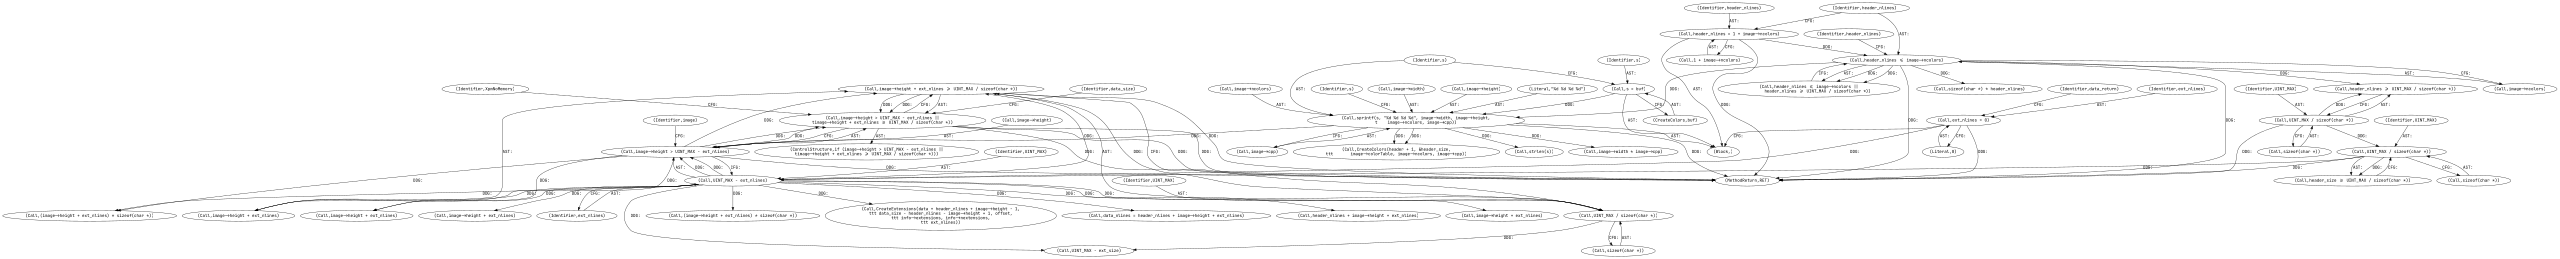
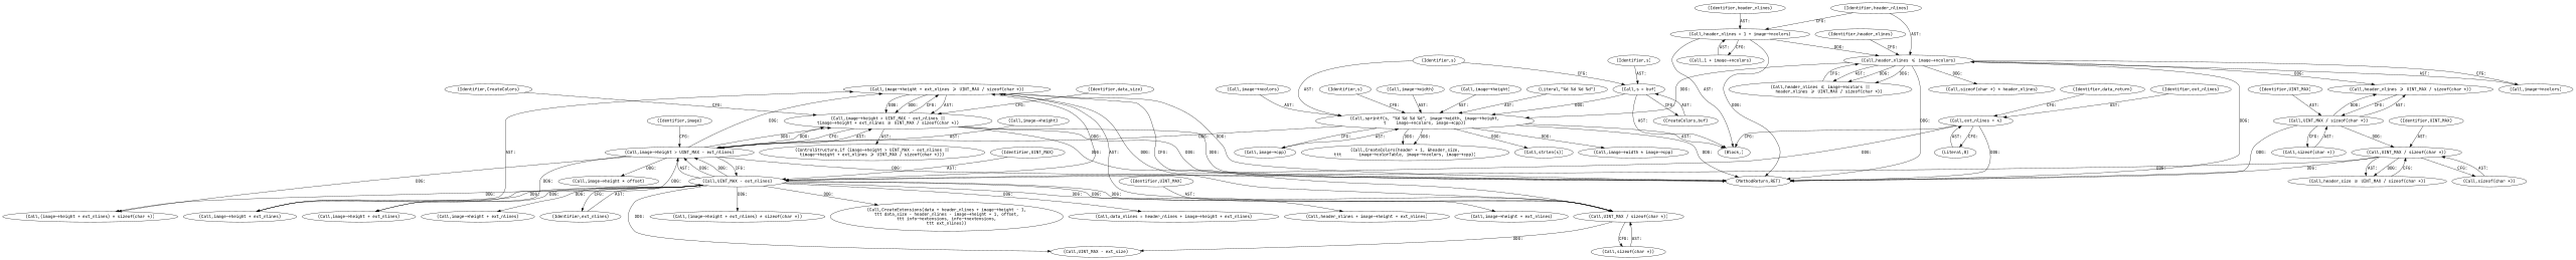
  digraph {
    fontname="JetBrains Mono"
    node [fontname="JetBrains Mono"]
    edge [fontname="JetBrains Mono"]
    n1 [label="(Call,image->height + ext_nlines >= UINT_MAX / sizeof(char *))"]
    n2 [label="(Call,UINT_MAX / sizeof(char *))"]
    n3 [label="(Call,image->height > UINT_MAX - ext_nlines ||\n\timage->height + ext_nlines >= UINT_MAX / sizeof(char *))"]
    n4 [label="(MethodReturn,RET)"]
    n5 [label="(Call,UINT_MAX - ext_size)"]
    n6 [label="(Call,sizeof(char *))"]
    n7 [label="(Call,image->height > UINT_MAX - ext_nlines)"]
    n8 [label="(ControlStructure,if (image->height > UINT_MAX - ext_nlines ||\n\timage->height + ext_nlines >= UINT_MAX / sizeof(char *)))"]
    n9 [label="(Call,UINT_MAX - ext_nlines)"]
    n10 [label="(Call,image->height + ext_nlines)"]
    n11 [label="(Call,image->height + ext_nlines)"]
    n12 [label="(Call,(image->height + ext_nlines) * sizeof(char *))"]
+   n13 [label="(Call,image->height * offset)"]
    n14 [label="(Call,image->height + ext_nlines)"]
    n15 [label="(Call,(image->height + ext_nlines) * sizeof(char *))"]
    n16 [label="(Call,CreateExtensions(data + header_nlines + image->height - 1,\n\t\t\t data_size - header_nlines - image->height + 1, offset,\n\t\t\t info->extensions, info->nextensions,\n\t\t\t ext_nlines))"]
    n17 [label="(Call,data_nlines = header_nlines + image->height + ext_nlines)"]
    n18 [label="(Call,header_nlines + image->height + ext_nlines)"]
    n19 [label="(Call,image->height + ext_nlines)"]
    n20 [label="(Identifier,ext_nlines)"]
    n21 [label="(Call,sprintf(s, \"%d %d %d %d\", image->width, image->height,\n\t    image->ncolors, image->cpp))"]
    n22 [label="(Call,CreateColors(header + 1, &header_size,\n\t\t\t       image->colorTable, image->ncolors, image->cpp))"]
    n23 [label="(Call,strlen(s))"]
    n24 [label="(Call,image->width * image->cpp)"]
    n25 [label="(Call,image->cpp)"]
    n26 [label="(Block,)"]
    n27 [label="(Call,s = buf)"]
    n28 [label="(CreateColors,buf)"]
    n29 [label="(Call,header_nlines <= image->ncolors)"]
    n30 [label="(Call,sizeof(char *) * header_nlines)"]
    n31 [label="(Call,header_nlines >= UINT_MAX / sizeof(char *))"]
    n32 [label="(Call,image->ncolors)"]
    n33 [label="(Call,header_nlines <= image->ncolors ||\n       header_nlines >= UINT_MAX / sizeof(char *))"]
    n34 [label="(Call,UINT_MAX / sizeof(char *))"]
    n35 [label="(Call,header_nlines = 1 + image->ncolors)"]
    n36 [label="(Call,1 + image->ncolors)"]
    n37 [label="(Call,UINT_MAX / sizeof(char *))"]
    n38 [label="(Call,sizeof(char *))"]
    n39 [label="(Call,header_size >= UINT_MAX / sizeof(char *))"]
    n40 [label="(Call,sizeof(char *))"]
-   n41 [label="(Call,ext_nlines = 0)"]
+   n41 [label="(Call,ext_nlines = 4)"]
    n42 [label="(Literal,0)"]
    n43 [label="(Identifier,s)"]
    n44 [label="(Identifier,data_return)"]
    n45 [label="(Identifier,UINT_MAX)"]
    n46 [label="(Call,image->height)"]
    n47 [label="(Identifier,header_nlines)"]
    n48 [label="(Identifier,s)"]
    n49 [label="(Identifier,UINT_MAX)"]
    n50 [label="(Identifier,data_size)"]
    n51 [label="(Call,image->ncolors)"]
    n52 [label="(Identifier,header_nlines)"]
    n53 [label="(Identifier,UINT_MAX)"]
-   n54 [label="(Identifier,XpmNoMemory)"]
+   n54 [label="(Identifier,CreateColors)"]
    n55 [label="(Identifier,s)"]
    n56 [label="(Identifier,UINT_MAX)"]
    n57 [label="(Call,image->width)"]
    n58 [label="(Identifier,ext_nlines)"]
    n59 [label="(Identifier,image)"]
    n60 [label="(Call,image->height)"]
    n61 [label="(Literal,\"%d %d %d %d\")"]
    n62 [label="(Identifier,header_nlines)"]
    n1 -> n2 [label="CFG: "]
    n1 -> n3 [label="AST: "]
    n1 -> n3 [label="DDG: "]
    n1 -> n3 [label="DDG: "]
    n1 -> n4 [label="DDG: "]
    n2 -> n1 [label="AST: "]
    n2 -> n1 [label="DDG: "]
    n2 -> n5 [label="DDG: "]
    n2 -> n6 [label="CFG: "]
    n3 -> n1 [label="CFG: "]
    n3 -> n4 [label="DDG: "]
    n3 -> n4 [label="DDG: "]
    n3 -> n4 [label="DDG: "]
    n3 -> n7 [label="CFG: "]
    n3 -> n8 [label="AST: "]
    n6 -> n2 [label="AST: "]
    n7 -> n1 [label="DDG: "]
    n7 -> n3 [label="AST: "]
    n7 -> n3 [label="DDG: "]
    n7 -> n3 [label="DDG: "]
    n7 -> n4 [label="DDG: "]
    n7 -> n9 [label="CFG: "]
    n7 -> n10 [label="DDG: "]
    n7 -> n11 [label="DDG: "]
    n7 -> n12 [label="DDG: "]
+   n7 -> n13 [label="DDG: "]
    n9 -> n1 [label="DDG: "]
    n9 -> n2 [label="DDG: "]
    n9 -> n5 [label="DDG: "]
    n9 -> n7 [label="AST: "]
    n9 -> n7 [label="DDG: "]
    n9 -> n7 [label="DDG: "]
    n9 -> n10 [label="DDG: "]
    n9 -> n11 [label="DDG: "]
    n9 -> n12 [label="DDG: "]
    n9 -> n14 [label="DDG: "]
    n9 -> n15 [label="DDG: "]
    n9 -> n16 [label="DDG: "]
    n9 -> n17 [label="DDG: "]
    n9 -> n18 [label="DDG: "]
    n9 -> n19 [label="DDG: "]
    n9 -> n20 [label="CFG: "]
    n11 -> n1 [label="AST: "]
    n20 -> n9 [label="AST: "]
    n21 -> n4 [label="DDG: "]
    n21 -> n7 [label="DDG: "]
    n21 -> n22 [label="DDG: "]
    n21 -> n22 [label="DDG: "]
    n21 -> n23 [label="DDG: "]
    n21 -> n24 [label="DDG: "]
    n21 -> n25 [label="CFG: "]
    n21 -> n26 [label="AST: "]
    n25 -> n21 [label="AST: "]
    n27 -> n21 [label="DDG: "]
    n27 -> n26 [label="AST: "]
    n27 -> n28 [label="CFG: "]
    n28 -> n27 [label="AST: "]
    n29 -> n4 [label="DDG: "]
    n29 -> n4 [label="DDG: "]
    n29 -> n21 [label="DDG: "]
    n29 -> n30 [label="DDG: "]
    n29 -> n31 [label="DDG: "]
    n29 -> n32 [label="CFG: "]
    n29 -> n33 [label="AST: "]
    n29 -> n33 [label="DDG: "]
    n29 -> n33 [label="DDG: "]
    n31 -> n34 [label="CFG: "]
    n32 -> n29 [label="AST: "]
    n33 -> n29 [label="CFG: "]
    n34 -> n4 [label="DDG: "]
    n34 -> n31 [label="AST: "]
    n34 -> n31 [label="DDG: "]
    n34 -> n37 [label="DDG: "]
    n34 -> n40 [label="CFG: "]
    n35 -> n4 [label="DDG: "]
    n35 -> n26 [label="AST: "]
    n35 -> n29 [label="DDG: "]
    n35 -> n36 [label="CFG: "]
    n36 -> n35 [label="AST: "]
    n37 -> n4 [label="DDG: "]
    n37 -> n9 [label="DDG: "]
    n37 -> n38 [label="CFG: "]
    n37 -> n39 [label="AST: "]
    n37 -> n39 [label="DDG: "]
    n38 -> n37 [label="AST: "]
    n39 -> n37 [label="CFG: "]
    n40 -> n34 [label="AST: "]
    n41 -> n4 [label="DDG: "]
    n41 -> n9 [label="DDG: "]
    n41 -> n26 [label="CFG: "]
    n41 -> n42 [label="CFG: "]
    n42 -> n41 [label="AST: "]
    n43 -> n21 [label="AST: "]
    n43 -> n27 [label="CFG: "]
    n44 -> n41 [label="CFG: "]
    n45 -> n34 [label="AST: "]
    n46 -> n7 [label="AST: "]
    n47 -> n29 [label="CFG: "]
    n48 -> n27 [label="AST: "]
    n49 -> n37 [label="AST: "]
    n50 -> n3 [label="CFG: "]
    n51 -> n21 [label="AST: "]
    n52 -> n29 [label="AST: "]
    n52 -> n35 [label="CFG: "]
    n53 -> n9 [label="AST: "]
    n54 -> n3 [label="CFG: "]
    n55 -> n21 [label="CFG: "]
    n56 -> n2 [label="AST: "]
    n57 -> n21 [label="AST: "]
    n58 -> n41 [label="AST: "]
    n59 -> n7 [label="CFG: "]
    n60 -> n21 [label="AST: "]
    n61 -> n21 [label="AST: "]
    n62 -> n35 [label="AST: "]
  }
